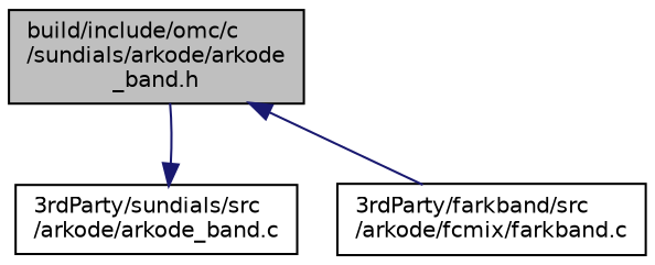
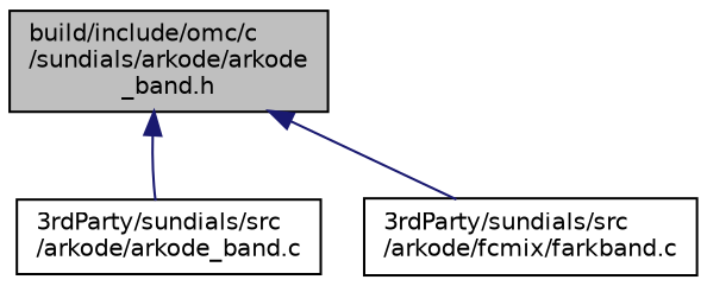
  digraph {
    node [color=black fillcolor=white fontname=Helvetica fontsize=10 shape=record style=filled]
    edge [color=midnightblue dir=back fontname=Helvetica fontsize=10 labelfontname=Helvetica labelfontsize=10 style=solid]
    n1 [fillcolor=grey75 fontcolor=black height=0.2 label="build/include/omc/c\l/sundials/arkode/arkode\l_band.h" width=0.4]
    n2 [height=0.2 label="3rdParty/sundials/src\l/arkode/arkode_band.c" width=0.4]
-   n3 [height=0.2 label="3rdParty/farkband/src\l/arkode/fcmix/farkband.c" width=0.4]
-   n2 -> n1
+   n3 [height=0.2 label="3rdParty/sundials/src\l/arkode/fcmix/farkband.c" width=0.4]
+   n1 -> n2
    n1 -> n3
  }
